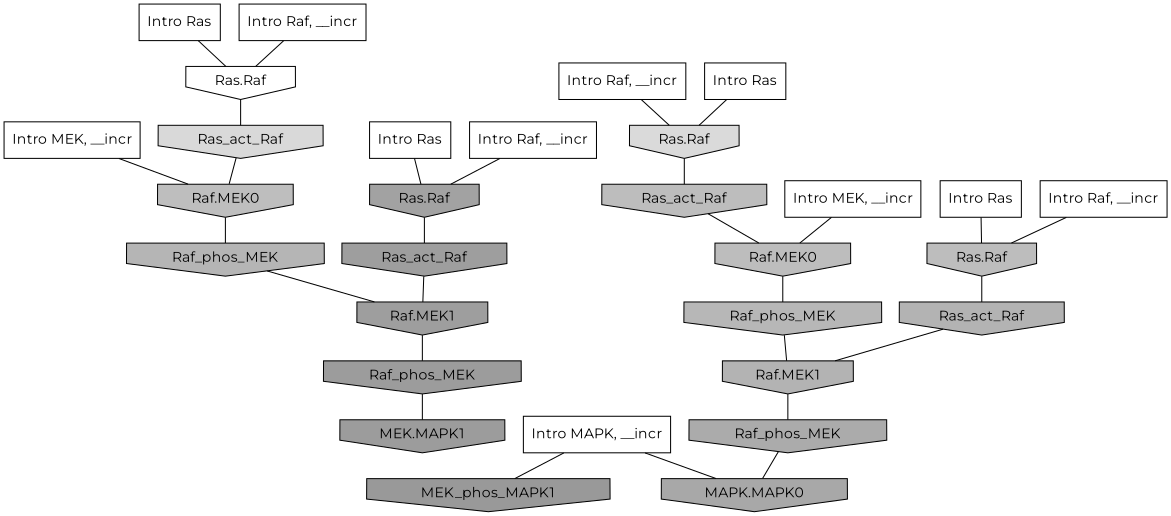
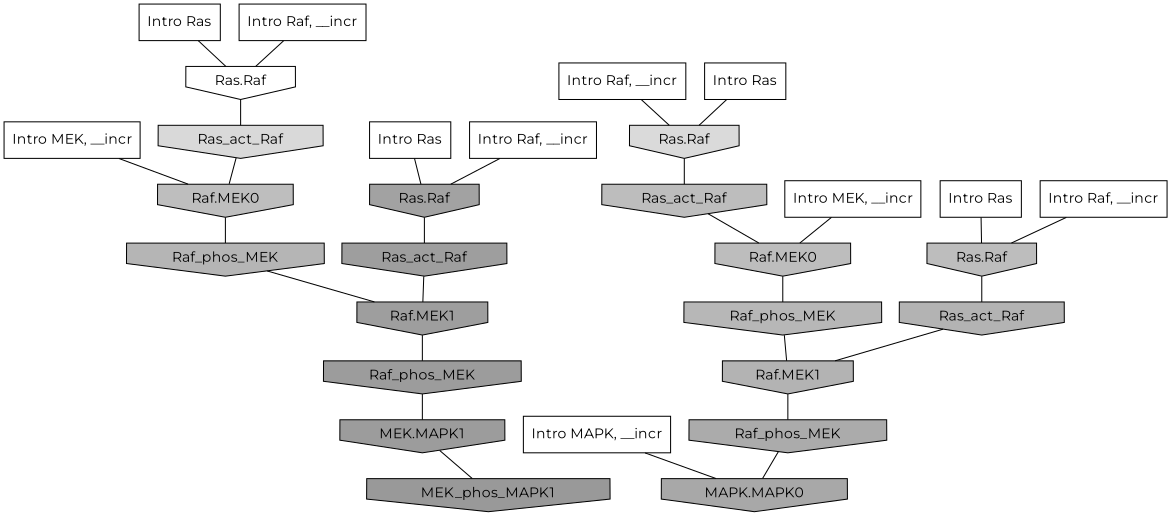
  digraph {
    fontname=Montserrat
    rankdir=TB
    ranksep=0.30
    node [fillcolor="0.000 0.000 1.000" fontname=Montserrat shape=invhouse style=filled]
    edge [color="0.000 0.000 0.000" dir=none fontname=Montserrat]
    n1 [label="Intro Ras" shape=rectangle]
    n2 [label="Ras.Raf"]
    n3 [fillcolor="0.000 0.000 0.848" label=Ras_act_Raf]
    n4 [label="Intro Ras" shape=rectangle]
    n5 [fillcolor="0.000 0.000 0.855" label="Ras.Raf"]
    n6 [fillcolor="0.000 0.000 0.742" label=Ras_act_Raf]
    n7 [label="Intro Ras" shape=rectangle]
    n8 [fillcolor="0.000 0.000 0.742" label="Ras.Raf"]
    n9 [fillcolor="0.000 0.000 0.702" label=Ras_act_Raf]
    n10 [label="Intro Ras" shape=rectangle]
    n11 [fillcolor="0.000 0.000 0.634" label="Ras.Raf"]
    n12 [fillcolor="0.000 0.000 0.620" label=Ras_act_Raf]
    n13 [label="Intro Raf, __incr" shape=rectangle]
    n14 [label="Intro Raf, __incr" shape=rectangle]
    n15 [label="Intro Raf, __incr" shape=rectangle]
    n16 [label="Intro Raf, __incr" shape=rectangle]
    n17 [label="Intro MEK, __incr" shape=rectangle]
    n18 [fillcolor="0.000 0.000 0.742" label="Raf.MEK0"]
    n19 [fillcolor="0.000 0.000 0.717" label=Raf_phos_MEK]
    n20 [label="Intro MEK, __incr" shape=rectangle]
    n21 [fillcolor="0.000 0.000 0.745" label="Raf.MEK0"]
    n22 [fillcolor="0.000 0.000 0.709" label=Raf_phos_MEK]
    n23 [label="Intro MAPK, __incr" shape=rectangle]
    n24 [fillcolor="0.000 0.000 0.657" label="MAPK.MAPK0"]
    n25 [fillcolor="0.000 0.000 0.620" label="Raf.MEK1"]
    n26 [fillcolor="0.000 0.000 0.702" label="Raf.MEK1"]
    n27 [fillcolor="0.000 0.000 0.668" label=Raf_phos_MEK]
    n28 [fillcolor="0.000 0.000 0.610" label=Raf_phos_MEK]
    n29 [fillcolor="0.000 0.000 0.610" label="MEK.MAPK1"]
    n30 [fillcolor="0.000 0.000 0.600" label=MEK_phos_MAPK1]
    n1 -> n2
    n2 -> n3
    n3 -> n21
    n4 -> n5
    n5 -> n6
    n6 -> n18
    n7 -> n8
    n8 -> n9
    n9 -> n26
    n10 -> n11
    n11 -> n12
    n12 -> n25
    n13 -> n5
    n14 -> n11
    n15 -> n2
    n16 -> n8
    n17 -> n18
    n18 -> n19
    n19 -> n26
    n20 -> n21
    n21 -> n22
    n22 -> n25
    n23 -> n24
    n25 -> n28
    n26 -> n27
    n27 -> n24
    n28 -> n29
-   n23 -> n30
+   n29 -> n30
  }
